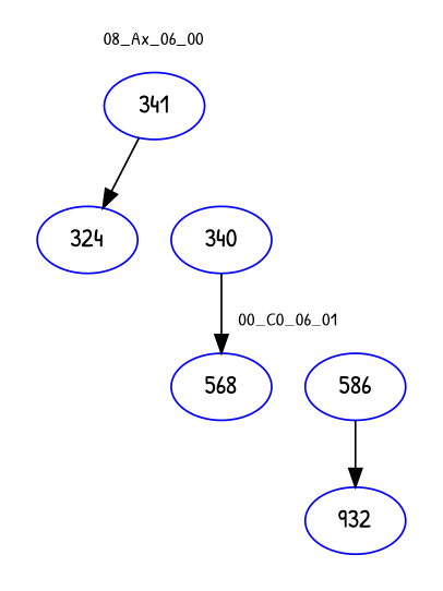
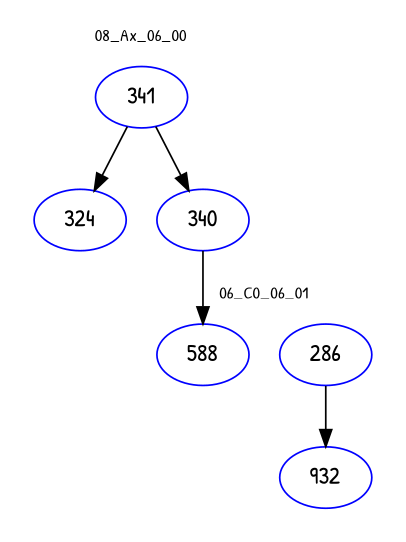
  digraph {
    fontname="Patrick Hand"
    node [color=blue fontname="Patrick Hand"]
    edge [color=black fontname="Patrick Hand"]
    n1 [label=341]
    n2 [label=324]
    n3 [label=340]
-   n4 [label=586]
-   n5 [label=568]
+   n4 [label=286]
+   n5 [label=588]
    n6 [label=932]
    subgraph cluster_1 {
      color=white
      fontsize=10
      label="08_Ax_06_00"
      n1
      n2
      n3
    }
    subgraph cluster_2 {
      color=white
      fontsize=10
-     label="00_C0_06_01"
+     label="06_C0_06_01"
      n4
      n5
      n6
    }
    n1 -> n2
+   n1 -> n3
    n3 -> n5
    n4 -> n6
  }
